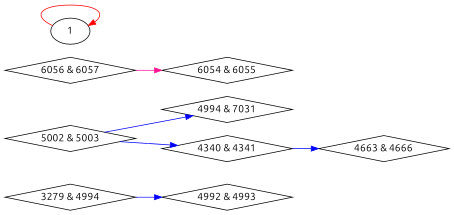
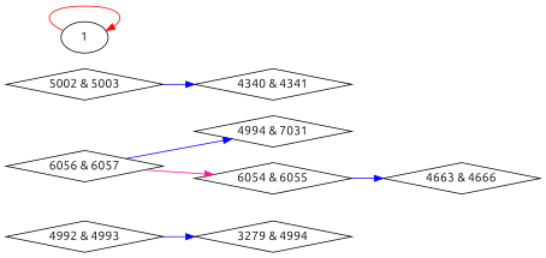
  digraph {
    fontname=Ubuntu
    rankdir=LR
    node [fontname=Ubuntu shape=diamond]
    edge [color=blue fontname=Ubuntu]
    n1 [label="3279 & 4994"]
    n2 [label="4992 & 4993"]
    n3 [label="4994 & 7031"]
    n4 [label="4340 & 4341"]
    n5 [label="4663 & 4666"]
    n6 [label="5002 & 5003"]
    n7 [label="6054 & 6055"]
    n8 [label="6056 & 6057"]
    n9 [label=1 shape=""]
-   n1 -> n2
-   n4 -> n5
-   n6 -> n3
+   n2 -> n1
+   n7 -> n5
+   n8 -> n3
    n6 -> n4
    n8 -> n7 [color=deeppink]
    n9 -> n9 [color=red]
  }
